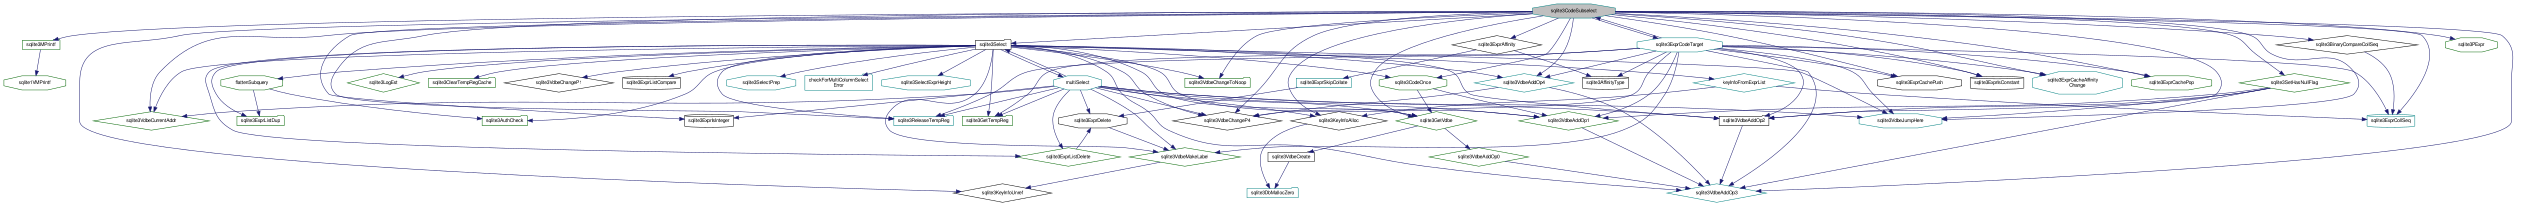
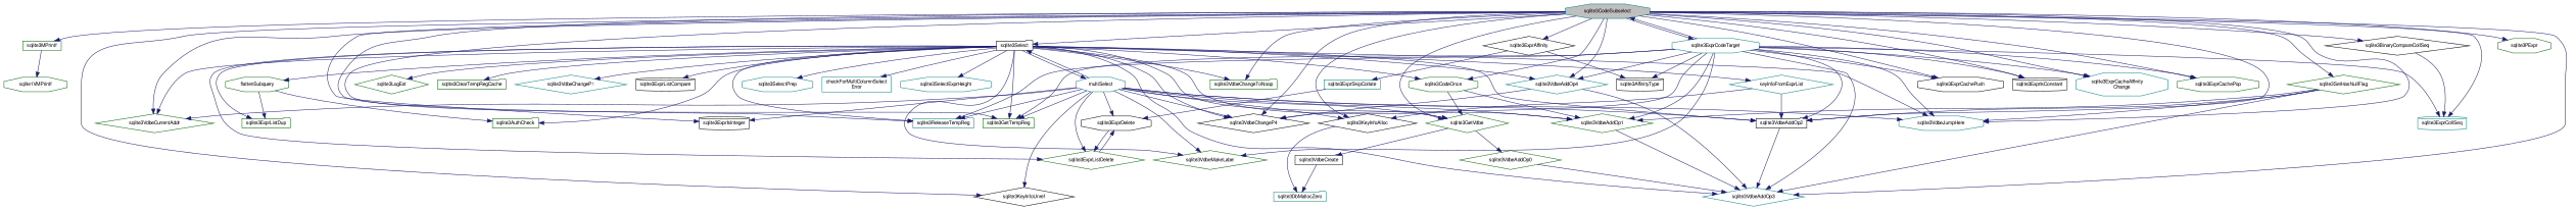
  digraph {
    rankdir=TB
    node [color=darkgreen fillcolor=white fontname=FreeSans fontsize=10 shape=diamond style=filled]
    edge [color=midnightblue fontname=FreeSans fontsize=10 labelfontname=FreeSans labelfontsize=10 style=solid]
    n1 [color=teal fillcolor=grey75 fontcolor=black height=0.2 label=sqlite3CodeSubselect shape=octagon width=0.4]
    n2 [height=0.2 label=sqlite3GetVdbe width=0.4]
    n3 [color=teal height=0.2 label=sqlite3VdbeAddOp3 width=0.4]
    n4 [color=black height=0.2 label=sqlite3ExprCachePush shape=octagon width=0.4]
    n5 [height=0.2 label=sqlite3CodeOnce shape=octagon width=0.4]
    n6 [height=0.2 label=sqlite3MPrintf shape=folder width=0.4]
    n7 [color=teal height=0.2 label=sqlite3VdbeAddOp4 width=0.4]
    n8 [color=black height=0.2 label=sqlite3VdbeChangeP4 width=0.4]
    n9 [color=black height=0.2 label=sqlite3ExprAffinity width=0.4]
    n10 [color=black height=0.2 label=sqlite3VdbeAddOp2 shape=folder width=0.4]
    n11 [color=black height=0.2 label=sqlite3KeyInfoAlloc width=0.4]
    n12 [color=black height=0.2 label=sqlite3Select shape=folder width=0.4]
    n13 [height=0.2 label=sqlite3VdbeCurrentAddr width=0.4]
    n14 [color=teal height=0.2 label=sqlite3VdbeJumpHere shape=octagon width=0.4]
    n15 [color=black height=0.2 label=sqlite3ExprIsInteger shape=cylinder width=0.4]
    n16 [height=0.2 label=sqlite3GetTempReg shape=folder width=0.4]
    n17 [color=teal height=0.2 label=sqlite3ReleaseTempReg shape=folder width=0.4]
    n18 [color=black height=0.2 label=sqlite3KeyInfoUnref width=0.4]
    n19 [color=teal height=0.2 label=sqlite3ExprCollSeq shape=cylinder width=0.4]
    n20 [height=0.2 label=sqlite3VdbeChangeToNoop shape=folder width=0.4]
    n21 [color=black height=0.2 label=sqlite3BinaryCompareCollSeq width=0.4]
    n22 [color=black height=0.2 label=sqlite3ExprIsConstant shape=cylinder width=0.4]
    n23 [color=teal height=0.2 label=sqlite3ExprCodeTarget shape=octagon width=0.4]
    n24 [color=teal height=0.2 label="sqlite3ExprCacheAffinity\lChange" shape=octagon width=0.4]
    n25 [height=0.2 label=sqlite3ExprCachePop shape=octagon width=0.4]
    n26 [height=0.2 label=sqlite3PExpr shape=octagon width=0.4]
    n27 [height=0.2 label=sqlite3SetHasNullFlag width=0.4]
    n28 [color=black height=0.2 label=sqlite3VdbeCreate shape=folder width=0.4]
    n29 [height=0.2 label=sqlite3VdbeAddOp0 width=0.4]
    n30 [height=0.2 label=sqlite3VdbeAddOp1 width=0.4]
    n31 [height=0.2 label=sqlite1VMPrintf shape=octagon width=0.4]
    n32 [color=teal height=0.2 label=sqlite3ExprSkipCollate shape=folder width=0.4]
    n33 [color=black height=0.2 label=sqlite3AffinityType shape=cylinder width=0.4]
    n34 [color=teal height=0.2 label=sqlite3DbMallocZero shape=folder width=0.4]
    n35 [height=0.2 label=sqlite3AuthCheck shape=folder width=0.4]
    n36 [height=0.2 label=sqlite3ExprListDelete width=0.4]
    n37 [color=teal height=0.2 label=sqlite3SelectPrep shape=octagon width=0.4]
    n38 [color=teal height=0.2 label="checkForMultiColumnSelect\lError" shape=folder width=0.4]
    n39 [color=teal height=0.2 label=sqlite3SelectExprHeight shape=octagon width=0.4]
    n40 [height=0.2 label=flattenSubquery shape=octagon width=0.4]
    n41 [height=0.2 label=sqlite3ExprListDup shape=folder width=0.4]
    n42 [height=0.2 label=sqlite3LogEst width=0.4]
    n43 [height=0.2 label=sqlite3ClearTempRegCache shape=folder width=0.4]
-   n44 [color=black height=0.2 label=sqlite3VdbeChangeP1 width=0.4]
+   n44 [color=teal height=0.2 label=sqlite3VdbeChangeP1 width=0.4]
    n45 [color=teal height=0.2 label=multiSelect shape=octagon width=0.4]
    n46 [height=0.2 label=sqlite3VdbeMakeLabel width=0.4]
    n47 [color=black height=0.2 label=sqlite3ExprListCompare shape=cylinder width=0.4]
    n48 [color=teal height=0.2 label=keyInfoFromExprList width=0.4]
    n49 [color=black height=0.2 label=sqlite3ExprDelete shape=octagon width=0.4]
    n1 -> n2
    n1 -> n3
    n1 -> n4
    n1 -> n5
    n1 -> n6
    n1 -> n7
    n1 -> n8
    n1 -> n9
    n1 -> n10
    n1 -> n11
    n1 -> n12
    n1 -> n13
    n1 -> n14
    n1 -> n15
+   n1 -> n16
    n1 -> n17
    n1 -> n18
    n1 -> n19
    n1 -> n20
    n1 -> n21
    n1 -> n22
    n1 -> n23
    n1 -> n24
    n1 -> n25
    n1 -> n26
    n1 -> n27
    n2 -> n28
    n2 -> n29
    n5 -> n2
    n5 -> n30
    n6 -> n31
    n7 -> n3
    n7 -> n8
    n9 -> n32
    n9 -> n33
    n10 -> n3
    n11 -> n34
    n12 -> n2
    n12 -> n3
    n12 -> n5
    n12 -> n7
    n12 -> n8
    n12 -> n10
    n12 -> n13
    n12 -> n14
    n12 -> n16
    n12 -> n17
    n12 -> n20
    n12 -> n30
    n12 -> n35
    n12 -> n36
    n12 -> n37
    n12 -> n38
    n12 -> n39
    n12 -> n40
    n12 -> n41
    n12 -> n42
    n12 -> n43
    n12 -> n44
    n12 -> n45
    n12 -> n46
    n12 -> n47
    n12 -> n48
    n21 -> n19
    n23 -> n1
    n23 -> n3
    n23 -> n4
    n23 -> n7
    n23 -> n8
    n23 -> n10
    n23 -> n14
    n23 -> n16
    n23 -> n17
    n23 -> n19
    n23 -> n22
    n23 -> n24
    n23 -> n25
    n23 -> n30
    n23 -> n33
    n23 -> n46
    n27 -> n3
    n27 -> n10
    n27 -> n14
    n27 -> n30
    n28 -> n34
    n29 -> n3
    n30 -> n3
    n32 -> n49
    n36 -> n49
    n40 -> n35
    n40 -> n41
    n45 -> n2
    n45 -> n8
    n45 -> n10
    n45 -> n11
    n45 -> n12
    n45 -> n13
    n45 -> n14
    n45 -> n15
    n45 -> n16
    n45 -> n17
-   n46 -> n18
+   n45 -> n18
    n45 -> n30
    n45 -> n36
    n45 -> n46
    n45 -> n49
    n48 -> n11
-   n48 -> n19
-   n49 -> n46
+   n48 -> n10
+   n49 -> n36
  }
